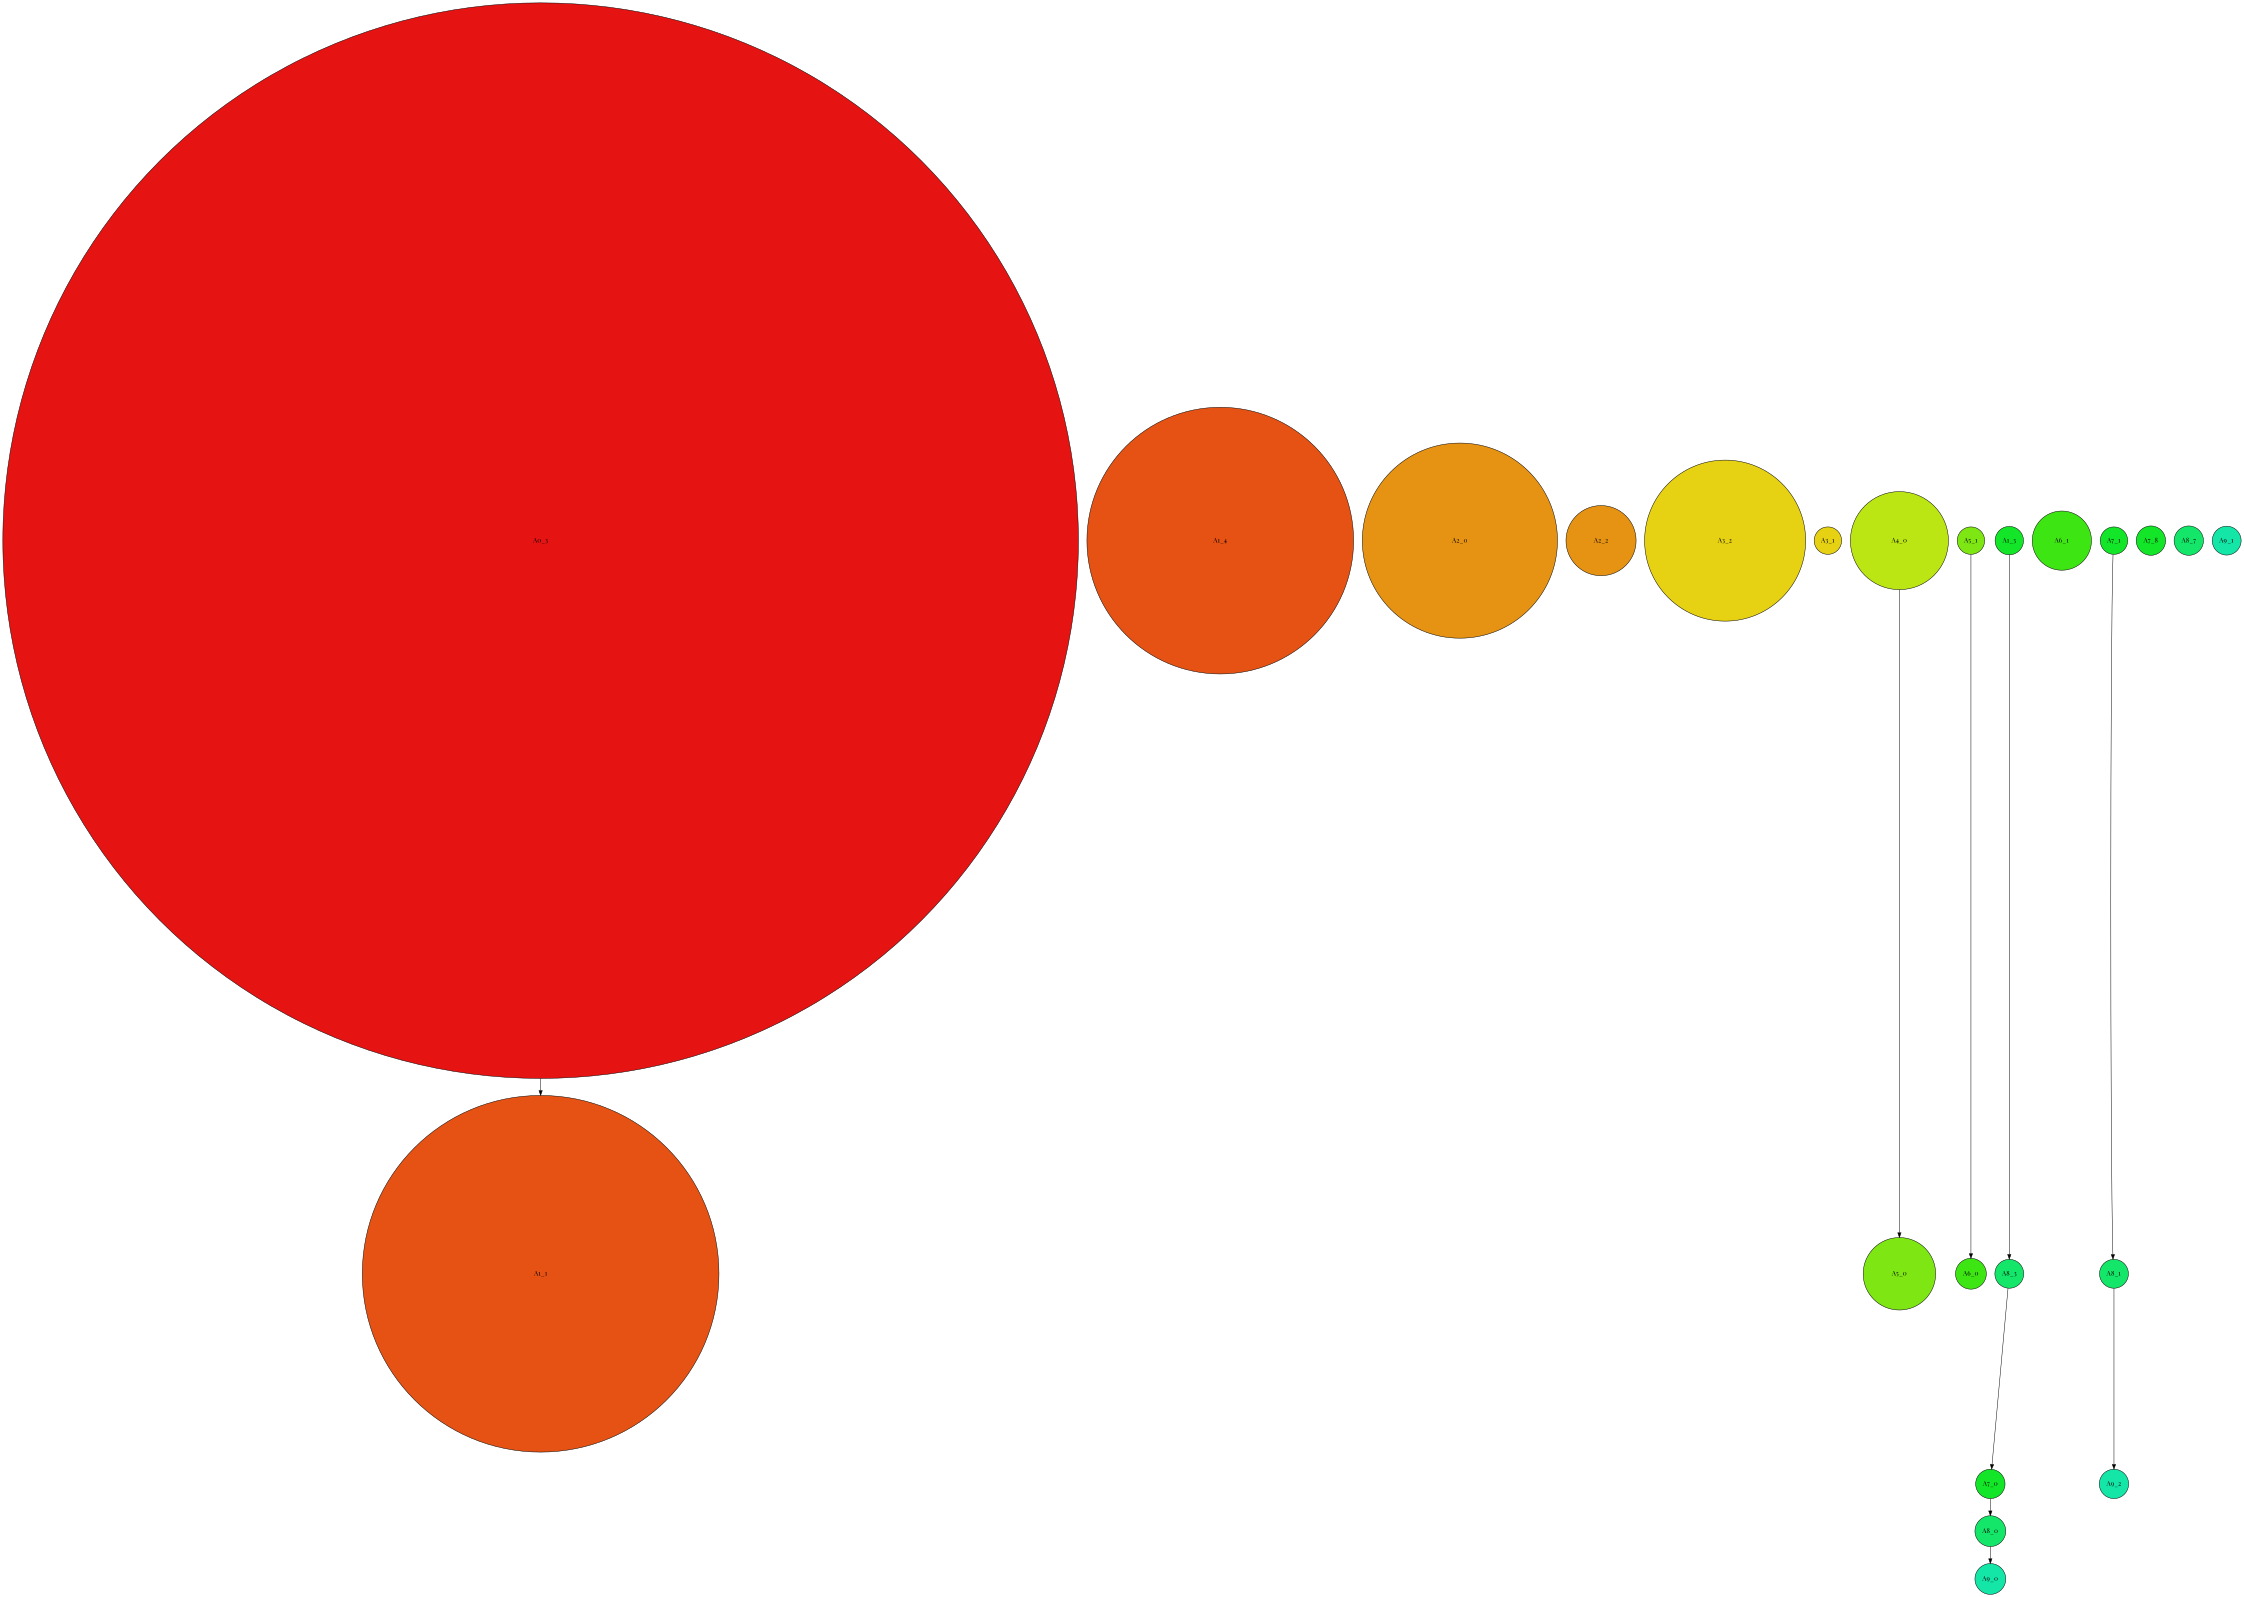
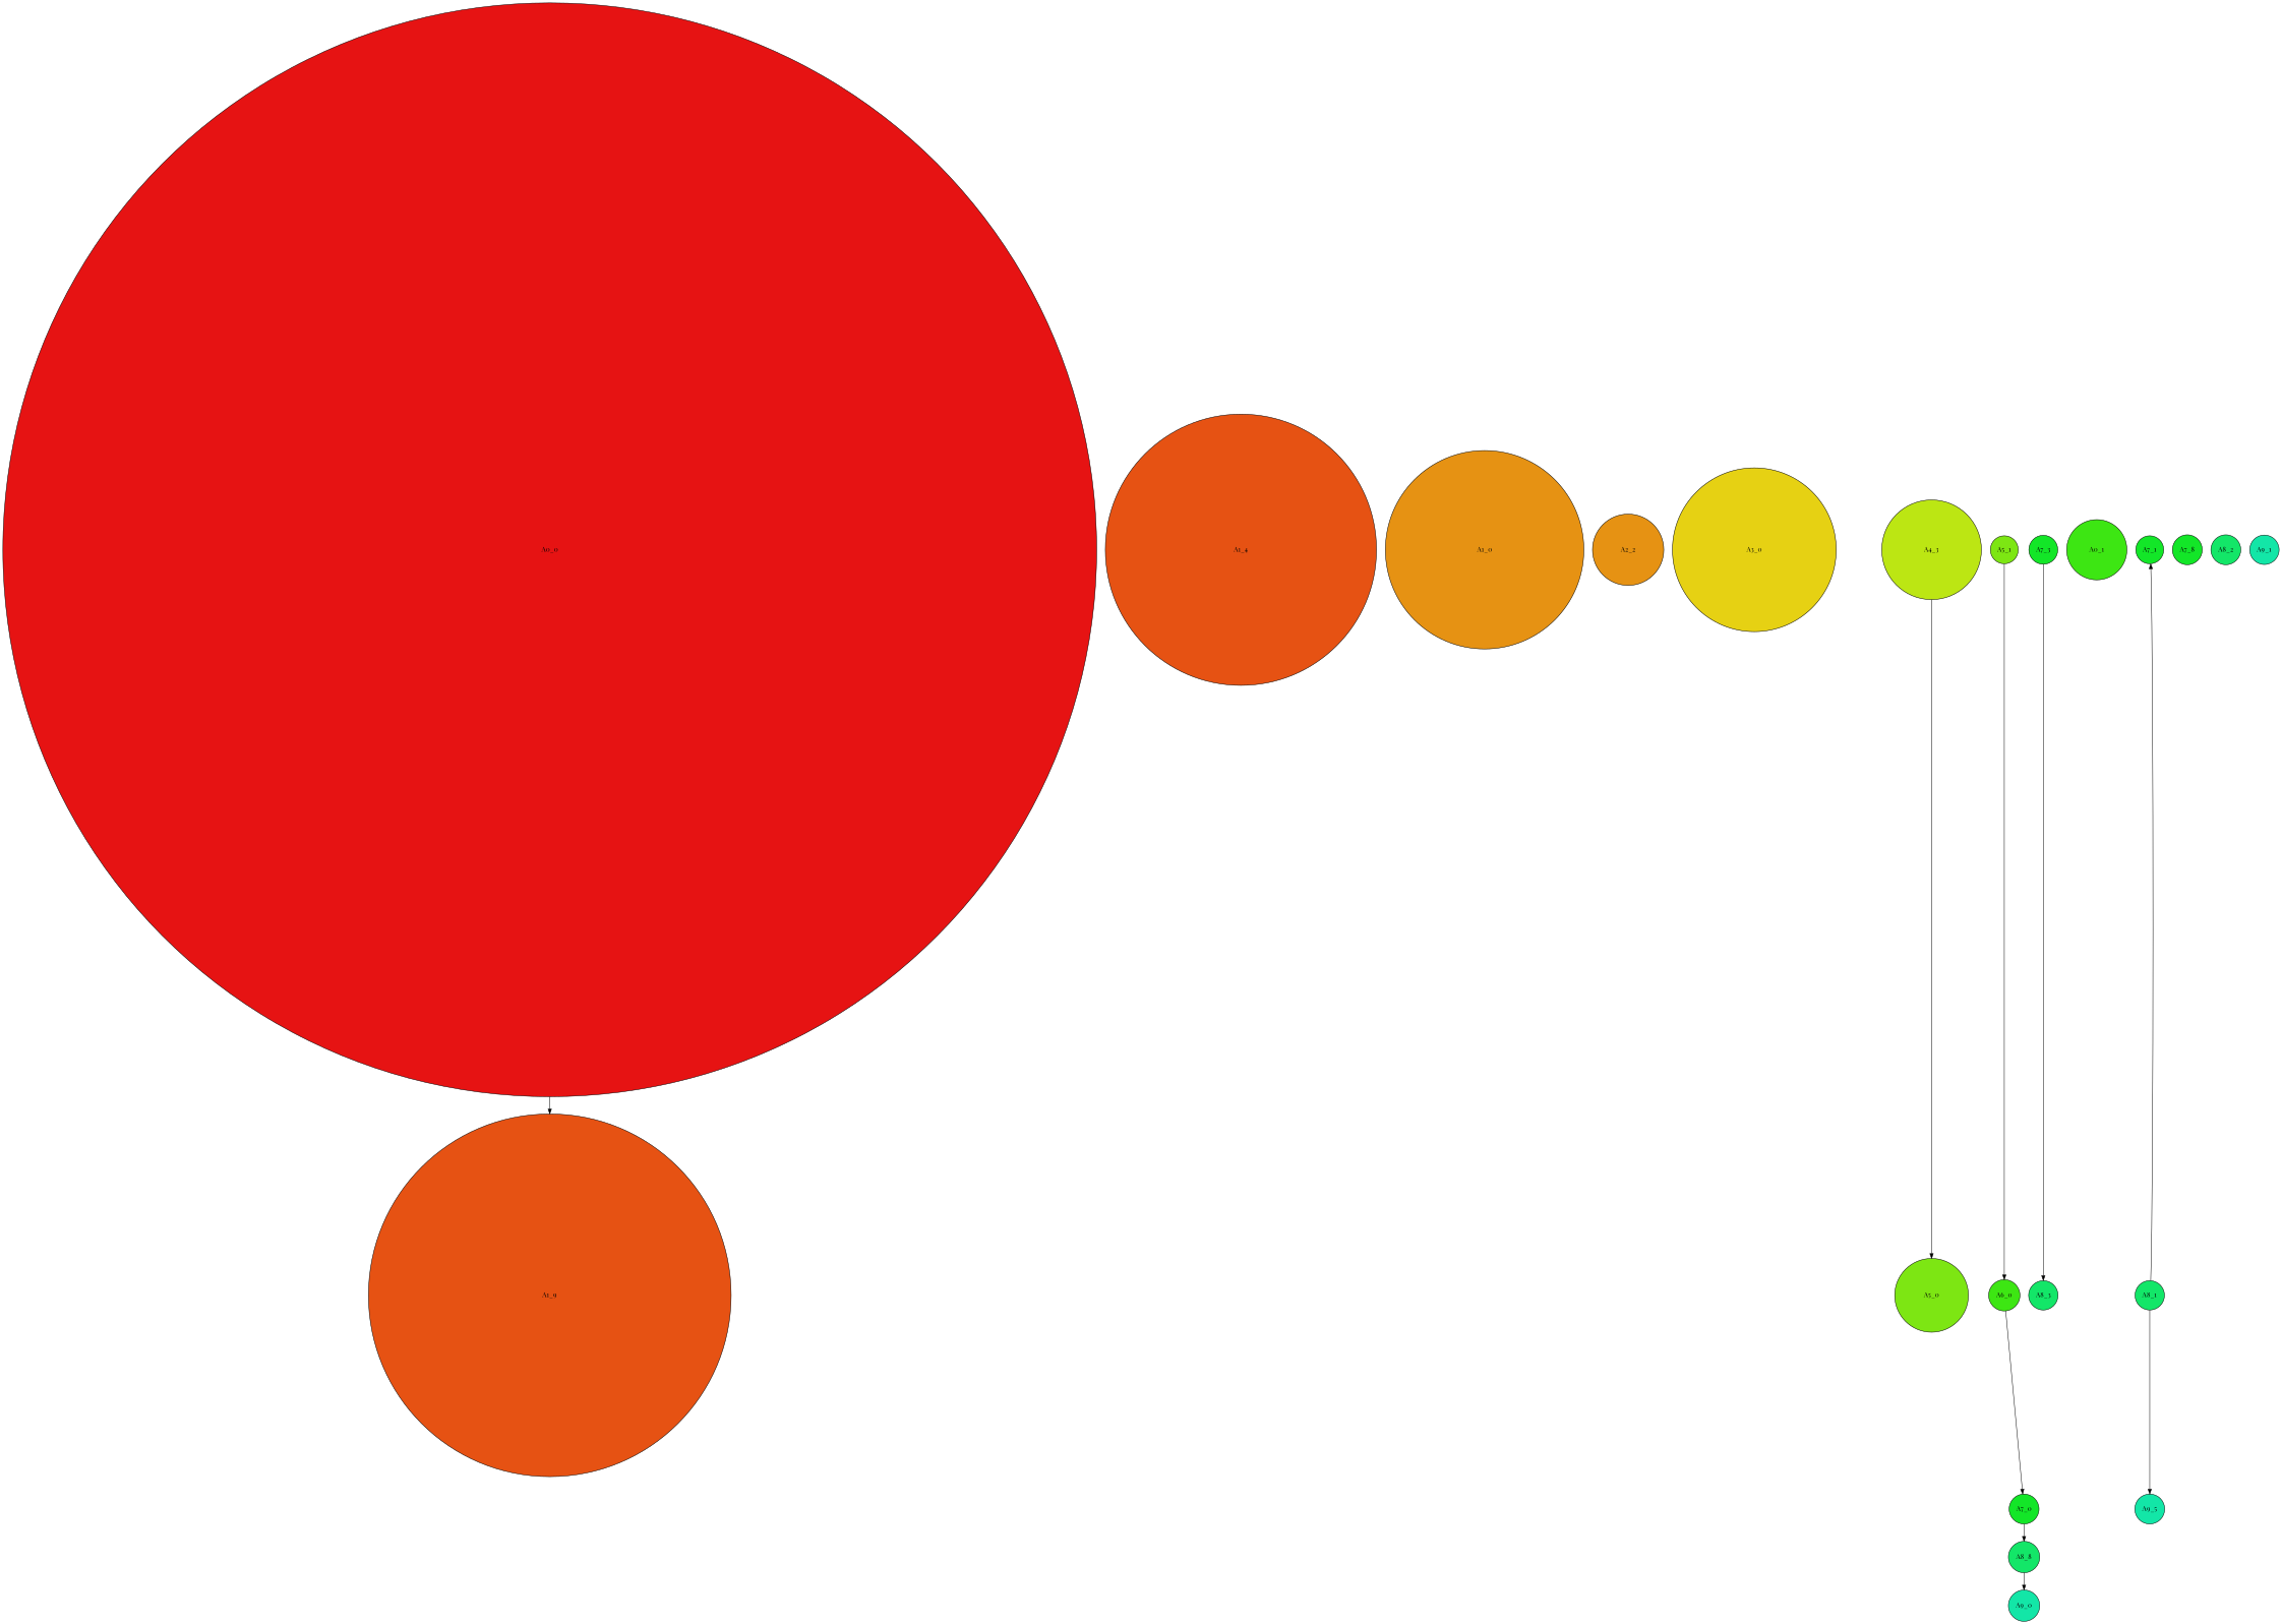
  digraph {
    fontname="Playfair Display"
    node [fillcolor="0.35 0.914 0.90" fontname="Playfair Display" shape=circle style=filled]
    edge [fontname="Playfair Display" style=solid]
-   A0_0 [fillcolor="0 0.914 0.90" width=31.5357 label=A0_3]
+   A0_0 [fillcolor="0 0.914 0.90" width=31.5357]
    n2 [fillcolor="0.05 0.914 0.90" label=A1_4 width=7.82624]
-   A1_1 [fillcolor="0.05 0.914 0.90" width=10.4523]
-   A2_0 [fillcolor="0.1 0.914 0.90" width=5.72276]
+   A1_1 [fillcolor="0.05 0.914 0.90" width=10.4523 label=A1_9]
+   A2_0 [fillcolor="0.1 0.914 0.90" width=5.72276 label=A1_0]
    n5 [fillcolor="0.1 0.914 0.90" label=A2_2 width=2.06155]
-   A3_0 [fillcolor="0.15 0.914 0.90" width=4.71699 label=A3_2]
-   A3_1 [fillcolor="0.15 0.914 0.90" width=0.5]
-   A4_0 [fillcolor="0.2 0.914 0.90" width=2.87228]
+   A3_0 [fillcolor="0.15 0.914 0.90" width=4.71699]
+   A4_0 [fillcolor="0.2 0.914 0.90" width=2.87228 label=A4_3]
    A5_0 [fillcolor="0.25 0.914 0.90" width=2.12132]
    A5_1 [fillcolor="0.25 0.914 0.90" width=0.5]
    A6_0 [fillcolor="0.3 0.914 0.90" width=0.5]
-   A6_1 [fillcolor="0.3 0.914 0.90" width=1.73205]
+   A6_1 [fillcolor="0.3 0.914 0.90" width=1.73205 label=A0_1]
    A7_0 [width=0.5]
    A7_1 [width=0.5]
    n15 [label=A7_8 width=0.866025]
-   A7_3 [width=0.5 label=A1_3]
-   A8_0 [fillcolor="0.4 0.914 0.90" width=0.5]
+   A7_3 [width=0.5]
+   A8_0 [fillcolor="0.4 0.914 0.90" width=0.5 label=A8_8]
    A8_1 [fillcolor="0.4 0.914 0.90" width=0.5]
-   A8_2 [fillcolor="0.4 0.914 0.90" width=0.5 label=A8_7]
+   A8_2 [fillcolor="0.4 0.914 0.90" width=0.5]
    A8_3 [fillcolor="0.4 0.914 0.90" width=0.5]
    A9_0 [fillcolor="0.45 0.914 0.90" width=0.5]
    A9_1 [fillcolor="0.45 0.914 0.90" width=0.5]
-   A9_2 [fillcolor="0.45 0.914 0.90" width=0.5]
+   A9_2 [fillcolor="0.45 0.914 0.90" width=0.5 label=A9_5]
    subgraph sub_1 {
      A0_0
      n2
      A1_1
      A2_0
      n5
      A3_0
-     A3_1
      A4_0
      A5_0
      A5_1
      A6_0
      A6_1
      A7_0
      A7_1
      n15
      A7_3
      A8_0
      A8_1
      A8_2
      A8_3
      A9_0
      A9_1
      A9_2
    }
    A0_0 -> A1_1
    A4_0 -> A5_0
    A5_1 -> A6_0
-   A8_3 -> A7_0
+   A6_0 -> A7_0
    A7_0 -> A8_0
-   A7_1 -> A8_1
+   A8_1 -> A7_1
    A7_3 -> A8_3
    A8_0 -> A9_0
    A8_1 -> A9_2
  }
